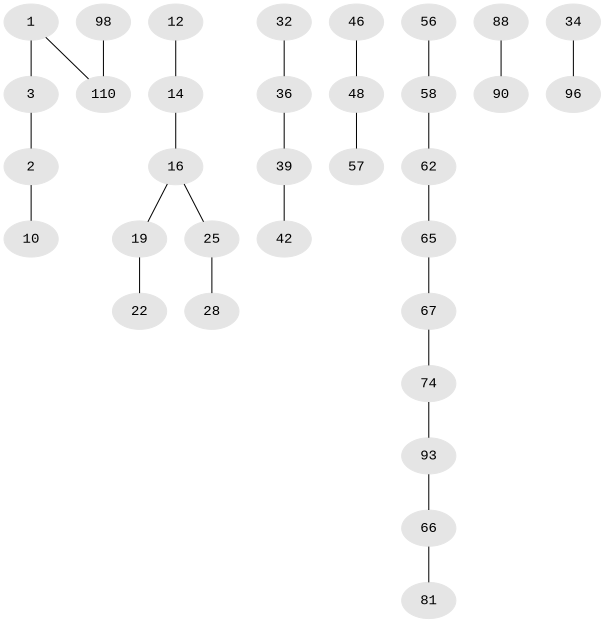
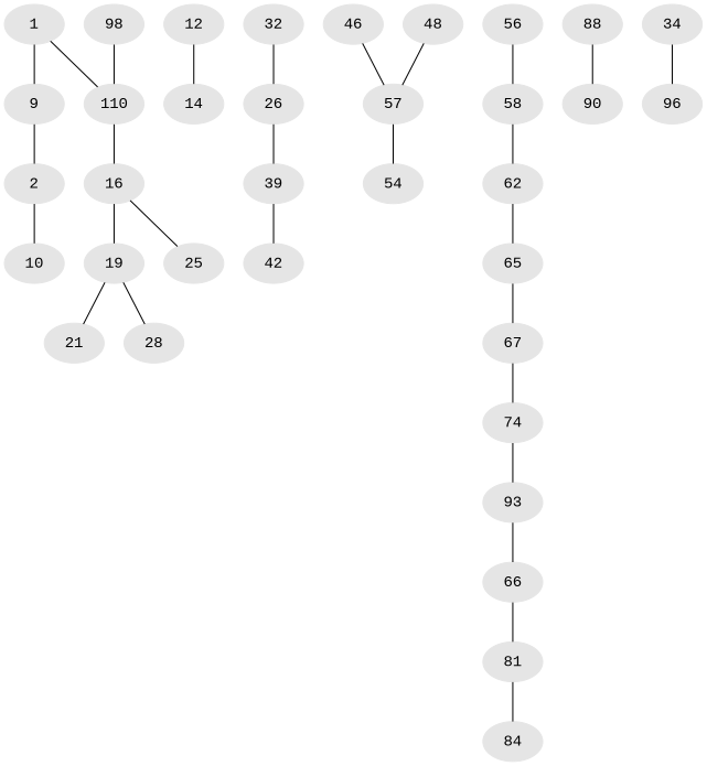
  graph {
    fontname="Liberation Mono"
    node [color=gray90 fontname="Liberation Mono" style=filled]
    edge [fontname="Liberation Mono"]
    1 [super="+2"]
-   3 [super="+4"]
+   3 [super="+4" label=9]
    n3 [label=110 super="+101"]
    n4 [label=2 super="+7"]
    10 [super="+11"]
    12 [super="+13"]
    14 [super="+15"]
    16 [super="+17"]
    19 [super="+20"]
    25 [super="+26"]
-   22 [super="+23"]
+   22 [super="+23" label=21]
    28 [super="+29"]
    32 [super="+33"]
-   36 [super="+37"]
+   36 [super="+37" label=26]
    n15 [label=39 super="+39"]
    42 [super="+43"]
    46 [super="+47"]
    48 [super="+49"]
    n19 [label=57 super="+53"]
+   54 [super="+55"]
    56 [super="+57"]
    58 [super="+59"]
    62 [super="+63"]
    65 [super="+66"]
    67 [super="+68"]
    n26 [label=74 super="+71"]
    n27 [label=93 super="+74"]
    n28 [label=66 super="+77"]
    81 [super="+82"]
+   84 [super="+85"]
    88 [super="+89"]
    90 [super="+91"]
    n33 [label=34 super="+95"]
    96 [super="+97"]
    98 [super="+99"]
    1 -- 3
    1 -- n3
    3 -- n4
    n4 -- 10
    12 -- 14
-   14 -- 16
+   n3 -- 16
    16 -- 19
    16 -- 25
    19 -- 22
-   25 -- 28
+   19 -- 28
    32 -- 36
    36 -- n15
    n15 -- 42
-   46 -- 48
+   46 -- n19
    48 -- n19
+   n19 -- 54
    56 -- 58
    58 -- 62
    62 -- 65
    65 -- 67
    67 -- n26
    n26 -- n27
    n27 -- n28
    n28 -- 81
+   81 -- 84
    88 -- 90
    n33 -- 96
    98 -- n3
  }
